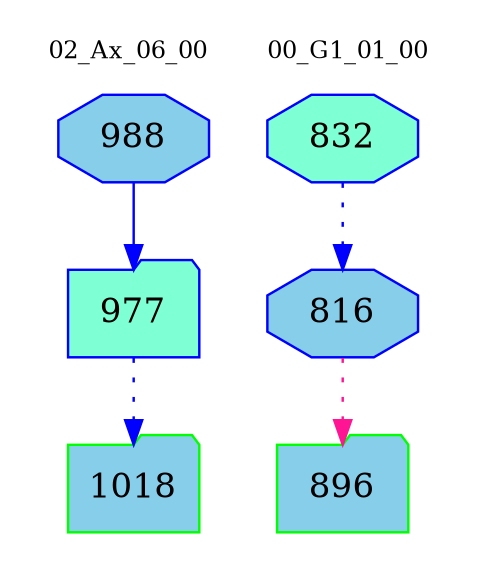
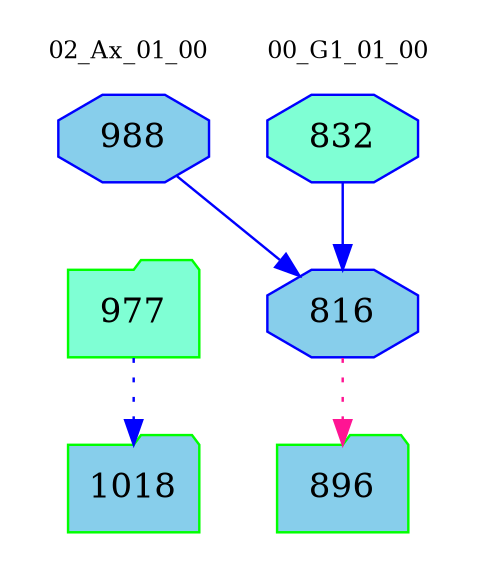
  digraph {
    node [color=blue fillcolor=skyblue shape=octagon style=filled]
    edge [color=blue style=solid]
    n1 [label=988]
-   n2 [fillcolor=aquamarine label=977 shape=folder]
+   n2 [color=green fillcolor=aquamarine label=977 shape=folder]
    n3 [color=green label=1018 shape=folder]
    n4 [fillcolor=aquamarine label=832]
    n5 [label=816]
    n6 [color=green label=896 shape=folder]
    subgraph cluster_1 {
      color=white
      fontsize=10
-     label="02_Ax_06_00"
+     label="02_Ax_01_00"
      n1
      n2
      n3
    }
    subgraph cluster_2 {
      color=white
      fontsize=10
      label="00_G1_01_00"
      n4
      n5
      n6
    }
-   n1 -> n2
+   n1 -> n5
    n2 -> n3 [style=dotted]
-   n4 -> n5 [style=dotted]
+   n4 -> n5
    n5 -> n6 [color=deeppink style=dotted]
  }
